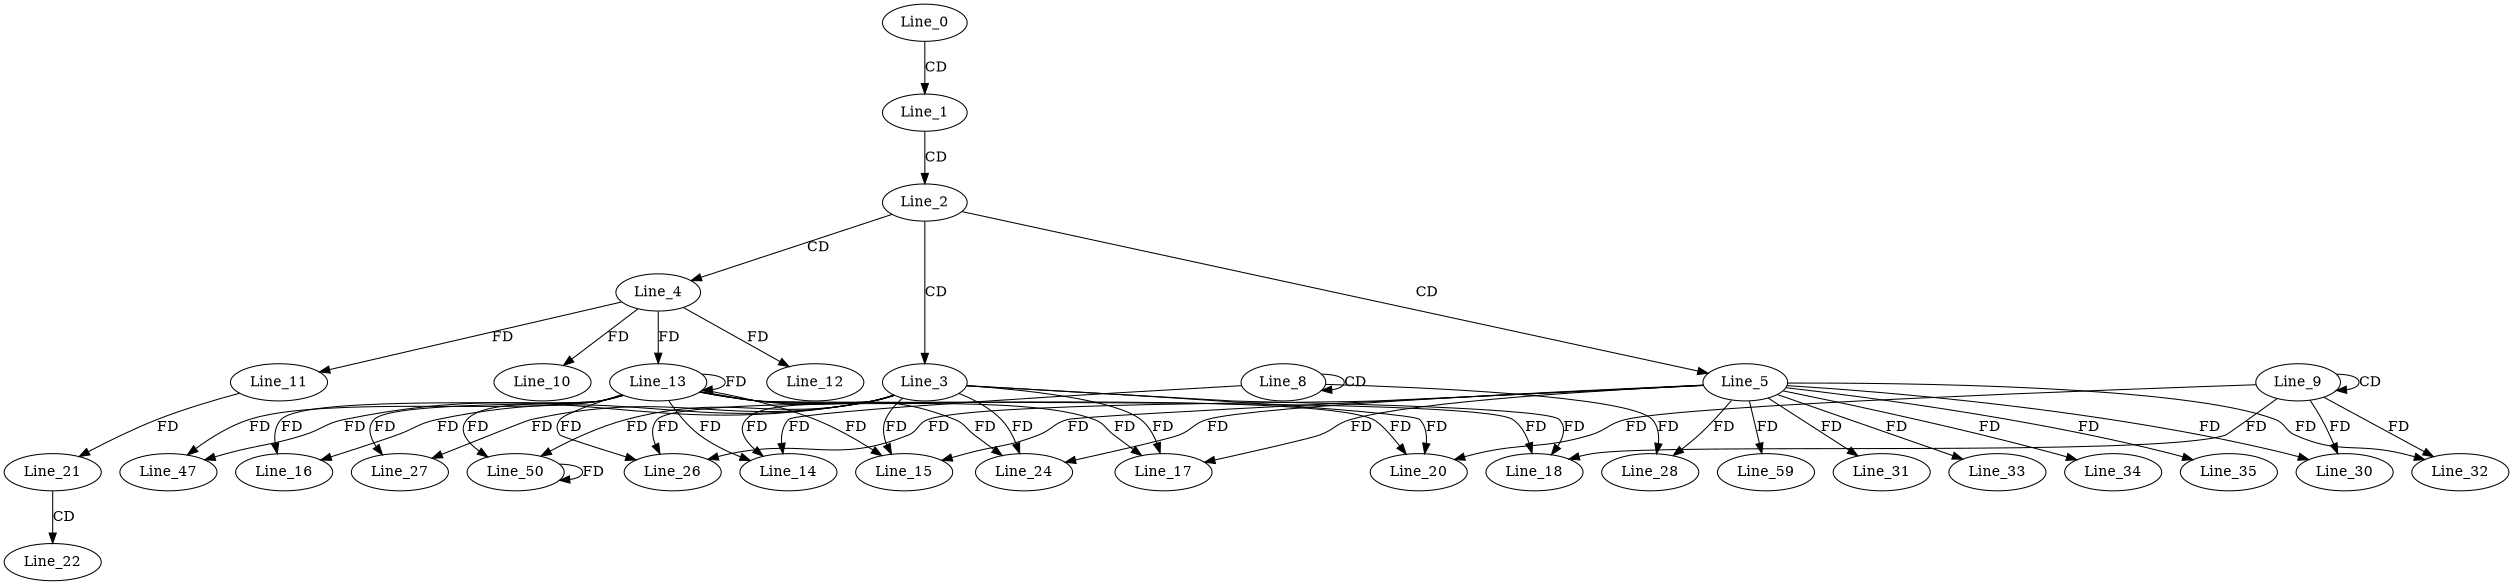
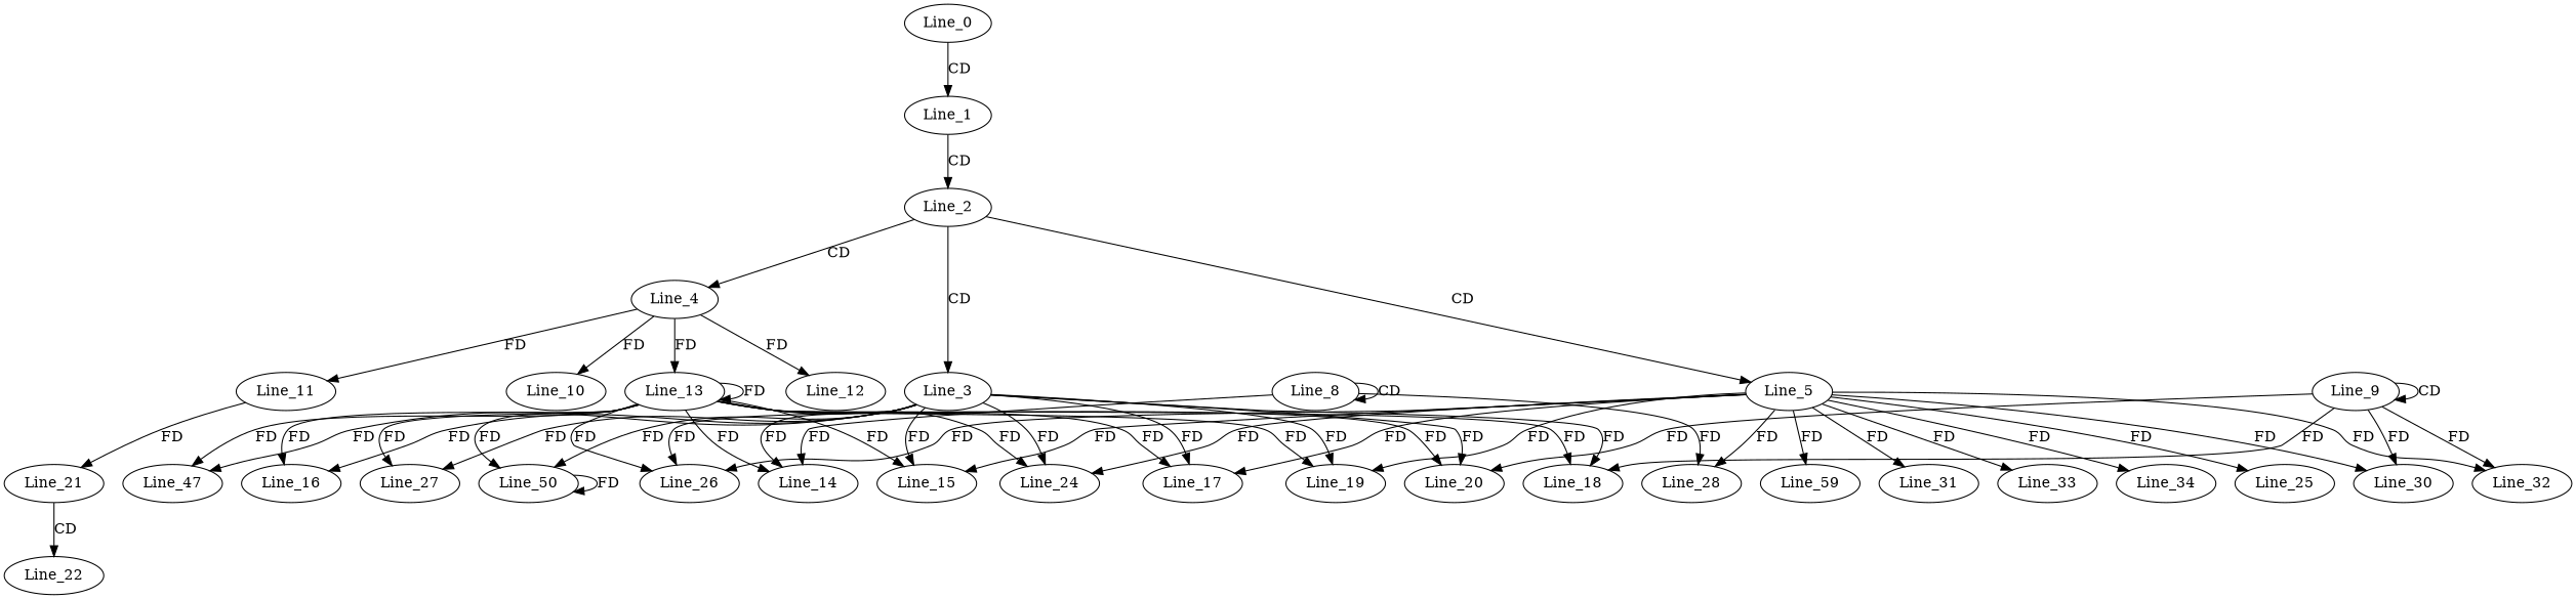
  digraph {
    Line_0
    Line_1
    Line_2
    Line_3
    Line_4
    Line_5
    Line_14
    Line_15
    Line_16
    Line_17
    Line_18
+   Line_19
    Line_20
    Line_24
    Line_26
    Line_27
    Line_47
    Line_50
    Line_13
    Line_10
    Line_11
    Line_12
    Line_28
    n24 [label=Line_59]
    Line_30
    Line_31
    Line_32
    Line_33
    Line_34
-   Line_35
+   Line_35 [label=Line_25]
    Line_21
    Line_22
    Line_8
    Line_9
    Line_0 -> Line_1 [label=CD]
    Line_1 -> Line_2 [label=CD]
    Line_2 -> Line_3 [label=CD]
    Line_2 -> Line_4 [label=CD]
    Line_2 -> Line_5 [label=CD]
    Line_3 -> Line_14 [label=FD]
    Line_3 -> Line_15 [label=FD]
    Line_3 -> Line_16 [label=FD]
    Line_3 -> Line_17 [label=FD]
    Line_3 -> Line_18 [label=FD]
+   Line_3 -> Line_19 [label=FD]
    Line_3 -> Line_20 [label=FD]
    Line_3 -> Line_24 [label=FD]
    Line_3 -> Line_26 [label=FD]
    Line_3 -> Line_27 [label=FD]
    Line_3 -> Line_47 [label=FD]
    Line_3 -> Line_50 [label=FD]
    Line_4 -> Line_13 [label=FD]
    Line_4 -> Line_10 [label=FD]
    Line_4 -> Line_11 [label=FD]
    Line_4 -> Line_12 [label=FD]
    Line_5 -> Line_15 [label=FD]
    Line_5 -> Line_17 [label=FD]
+   Line_5 -> Line_19 [label=FD]
    Line_5 -> Line_24 [label=FD]
    Line_5 -> Line_26 [label=FD]
    Line_5 -> Line_28 [label=FD]
    Line_5 -> n24 [label=FD]
    Line_5 -> Line_30 [label=FD]
    Line_5 -> Line_31 [label=FD]
    Line_5 -> Line_32 [label=FD]
    Line_5 -> Line_33 [label=FD]
    Line_5 -> Line_34 [label=FD]
    Line_5 -> Line_35 [label=FD]
    Line_50 -> Line_50 [label=FD]
    Line_13 -> Line_14 [label=FD]
    Line_13 -> Line_15 [label=FD]
    Line_13 -> Line_16 [label=FD]
    Line_13 -> Line_17 [label=FD]
    Line_13 -> Line_18 [label=FD]
+   Line_13 -> Line_19 [label=FD]
    Line_13 -> Line_20 [label=FD]
    Line_13 -> Line_24 [label=FD]
    Line_13 -> Line_26 [label=FD]
    Line_13 -> Line_27 [label=FD]
    Line_13 -> Line_47 [label=FD]
    Line_13 -> Line_50 [label=FD]
    Line_13 -> Line_13 [label=FD]
    Line_11 -> Line_21 [label=FD]
    Line_21 -> Line_22 [label=CD]
    Line_8 -> Line_14 [label=FD]
    Line_8 -> Line_28 [label=FD]
    Line_8 -> Line_8 [label=CD]
    Line_9 -> Line_18 [label=FD]
    Line_9 -> Line_20 [label=FD]
    Line_9 -> Line_30 [label=FD]
    Line_9 -> Line_32 [label=FD]
    Line_9 -> Line_9 [label=CD]
  }
